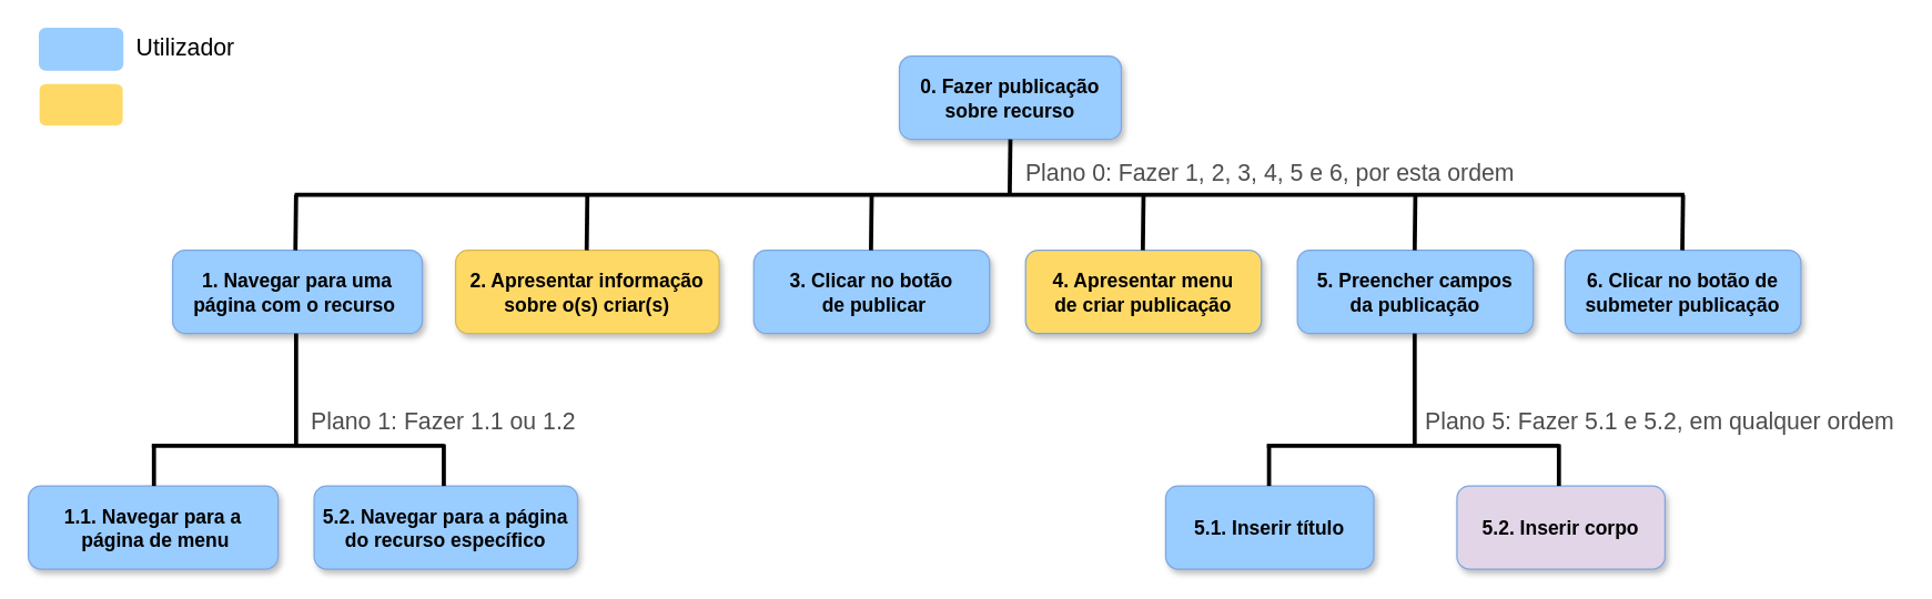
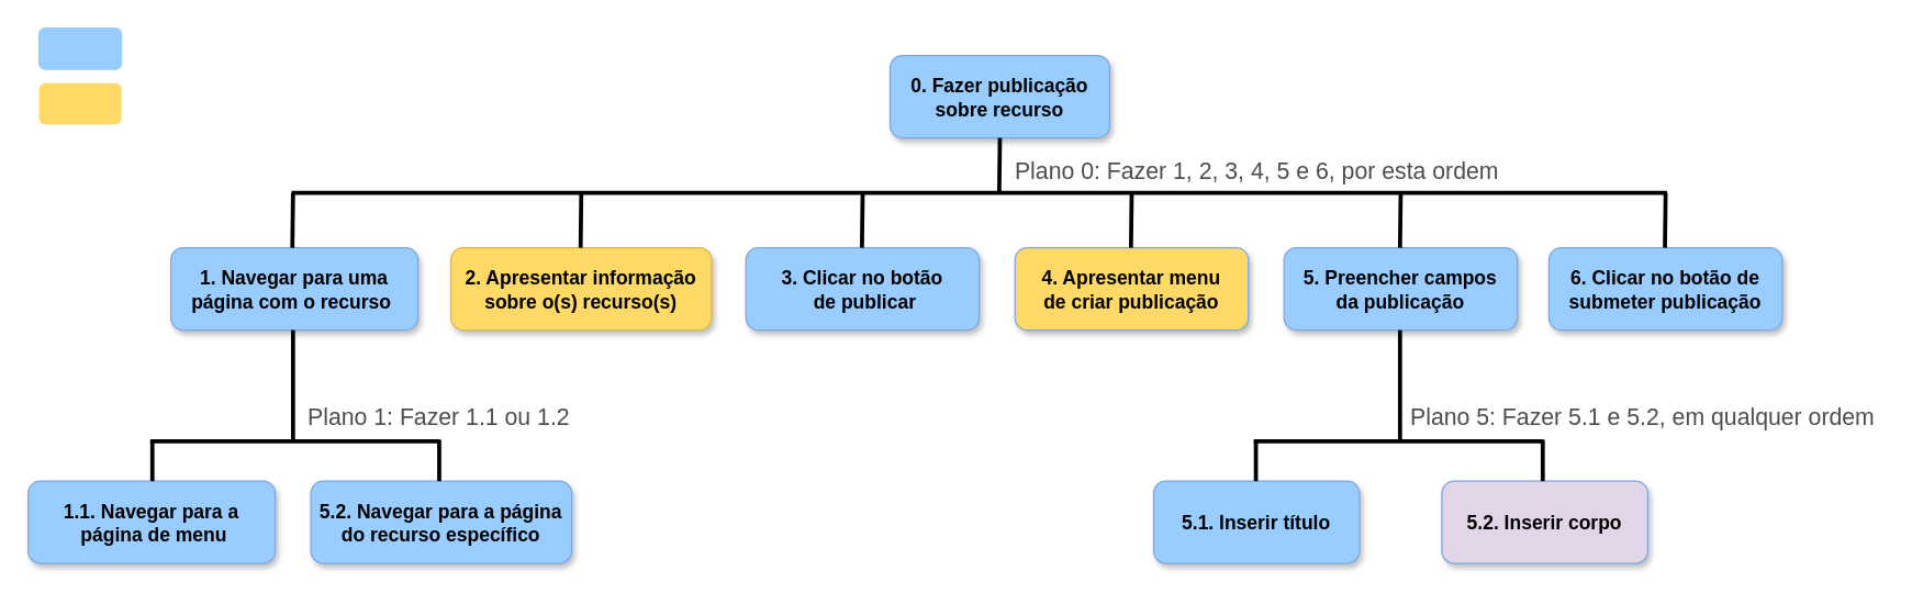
  <mxCell id="0" />
  <mxCell id="1" parent="0" />
  <mxCell id="2" value="0. Fazer publicação &#10;sobre recurso" style="rounded=1;shadow=1;fontStyle=1;fontSize=14;fillColor=#99CCFF;strokeColor=#7EA6E0;" parent="1" vertex="1"><mxGeometry x="648" y="40" width="160" height="60" as="geometry" /></mxCell>
  <mxCell id="3" value="" style="edgeStyle=elbowEdgeStyle;elbow=vertical;strokeWidth=4;endArrow=block;endFill=1;fontStyle=1;shape=link;strokeColor=none;" parent="1" source="2" edge="1"><mxGeometry x="22" y="165.5" width="100" height="100" as="geometry"><mxPoint x="30" y="125.5" as="sourcePoint" /><mxPoint x="780" y="205.5" as="targetPoint" /></mxGeometry></mxCell>
  <mxCell id="4" value="" style="endArrow=none;html=1;strokeColor=#000000;strokeWidth=3;" edge="1" parent="1"><mxGeometry width="50" height="50" relative="1" as="geometry"><mxPoint x="212" y="140" as="sourcePoint" /><mxPoint x="1214" y="140" as="targetPoint" /></mxGeometry></mxCell>
  <mxCell id="5" value="1. Navegar para uma&#10;página com o recurso " style="rounded=1;shadow=1;fontStyle=1;fontSize=14;fillColor=#99CCFF;strokeColor=#7EA6E0;" vertex="1" parent="1"><mxGeometry x="124" y="180" width="180" height="60" as="geometry" /></mxCell>
  <mxCell id="6" value="" style="endArrow=none;html=1;strokeColor=#000000;strokeWidth=3;" edge="1" parent="1"><mxGeometry width="50" height="50" relative="1" as="geometry"><mxPoint x="212.5" y="180" as="sourcePoint" /><mxPoint x="213" y="140" as="targetPoint" /></mxGeometry></mxCell>
  <mxCell id="7" value="" style="endArrow=none;html=1;strokeColor=#000000;strokeWidth=3;" edge="1" parent="1"><mxGeometry width="50" height="50" relative="1" as="geometry"><mxPoint x="213" y="320" as="sourcePoint" /><mxPoint x="213" y="240" as="targetPoint" /></mxGeometry></mxCell>
  <mxCell id="8" value="1.1. Navegar para a&#10; página de menu" style="rounded=1;shadow=1;fontStyle=1;fontSize=14;fillColor=#99CCFF;strokeColor=#7EA6E0;" vertex="1" parent="1"><mxGeometry x="20" y="350" width="180" height="60" as="geometry" /></mxCell>
  <mxCell id="9" value="5.2. Navegar para a página&#10;do recurso específico" style="rounded=1;shadow=1;fontStyle=1;fontSize=14;fillColor=#99CCFF;strokeColor=#7EA6E0;" vertex="1" parent="1"><mxGeometry x="226" y="350" width="190" height="60" as="geometry" /></mxCell>
  <mxCell id="10" value="" style="endArrow=none;html=1;strokeColor=#000000;strokeWidth=3;" edge="1" parent="1"><mxGeometry width="50" height="50" relative="1" as="geometry"><mxPoint x="109" y="321" as="sourcePoint" /><mxPoint x="320" y="321" as="targetPoint" /></mxGeometry></mxCell>
  <mxCell id="11" value="" style="endArrow=none;html=1;strokeColor=#000000;strokeWidth=3;" edge="1" parent="1"><mxGeometry width="50" height="50" relative="1" as="geometry"><mxPoint x="110.5" y="350" as="sourcePoint" /><mxPoint x="110.5" y="320" as="targetPoint" /></mxGeometry></mxCell>
  <mxCell id="12" value="" style="endArrow=none;html=1;strokeColor=#000000;strokeWidth=3;" edge="1" parent="1"><mxGeometry width="50" height="50" relative="1" as="geometry"><mxPoint x="319.5" y="350" as="sourcePoint" /><mxPoint x="319.5" y="320" as="targetPoint" /></mxGeometry></mxCell>
- <mxCell id="13" value="2. Apresentar informação&#10;sobre o(s) criar(s)" style="rounded=1;shadow=1;fontStyle=1;fontSize=14;strokeColor=#d6b656;fillColor=#FFD966;" vertex="1" parent="1"><mxGeometry x="328" y="180" width="190" height="60" as="geometry" /></mxCell>
+ <mxCell id="13" value="2. Apresentar informação&#10;sobre o(s) recurso(s)" style="rounded=1;shadow=1;fontStyle=1;fontSize=14;strokeColor=#d6b656;fillColor=#FFD966;" vertex="1" parent="1"><mxGeometry x="328" y="180" width="190" height="60" as="geometry" /></mxCell>
  <mxCell id="14" value="" style="endArrow=none;html=1;strokeColor=#000000;strokeWidth=3;" edge="1" parent="1"><mxGeometry width="50" height="50" relative="1" as="geometry"><mxPoint x="422.5" y="180" as="sourcePoint" /><mxPoint x="423" y="140" as="targetPoint" /></mxGeometry></mxCell>
  <mxCell id="15" value="3. Clicar no botão&#10; de publicar" style="rounded=1;shadow=1;fontStyle=1;fontSize=14;fillColor=#99CCFF;strokeColor=#7EA6E0;" vertex="1" parent="1"><mxGeometry x="543" y="180" width="170" height="60" as="geometry" /></mxCell>
  <mxCell id="16" value="" style="endArrow=none;html=1;strokeColor=#000000;strokeWidth=3;" edge="1" parent="1"><mxGeometry width="50" height="50" relative="1" as="geometry"><mxPoint x="627.5" y="180" as="sourcePoint" /><mxPoint x="628" y="140" as="targetPoint" /></mxGeometry></mxCell>
  <mxCell id="17" value="" style="rounded=1;whiteSpace=wrap;html=1;strokeColor=#99CCFF;fillColor=#99CCFF;" vertex="1" parent="1"><mxGeometry x="28" y="20" width="60" height="30" as="geometry" /></mxCell>
- <mxCell id="18" value="Utilizador" style="text;html=1;align=center;verticalAlign=middle;resizable=0;points=[];autosize=1;fontSize=17;" vertex="1" parent="1"><mxGeometry x="88" y="20" width="90" height="30" as="geometry" /></mxCell>
  <mxCell id="19" value="" style="rounded=1;whiteSpace=wrap;html=1;fillColor=#FFD966;strokeColor=none;" vertex="1" parent="1"><mxGeometry x="28" y="60" width="60" height="30" as="geometry" /></mxCell>
  <mxCell id="20" value="4. Apresentar menu&#10;de criar publicação" style="rounded=1;shadow=1;fontStyle=1;fontSize=14;strokeColor=#7EA6E0;fillColor=#FFD966;" vertex="1" parent="1"><mxGeometry x="739" y="180" width="170" height="60" as="geometry" /></mxCell>
  <mxCell id="21" value="" style="endArrow=none;html=1;strokeColor=#000000;strokeWidth=3;" edge="1" parent="1"><mxGeometry width="50" height="50" relative="1" as="geometry"><mxPoint x="823.5" y="180" as="sourcePoint" /><mxPoint x="824" y="140" as="targetPoint" /></mxGeometry></mxCell>
  <mxCell id="22" value="5. Preencher campos&#10;da publicação" style="rounded=1;shadow=1;fontStyle=1;fontSize=14;fillColor=#99CCFF;strokeColor=#7EA6E0;" vertex="1" parent="1"><mxGeometry x="935" y="180" width="170" height="60" as="geometry" /></mxCell>
  <mxCell id="23" value="" style="endArrow=none;html=1;strokeColor=#000000;strokeWidth=3;" edge="1" parent="1"><mxGeometry width="50" height="50" relative="1" as="geometry"><mxPoint x="1019.5" y="180" as="sourcePoint" /><mxPoint x="1020" y="140" as="targetPoint" /></mxGeometry></mxCell>
  <mxCell id="24" value="5.1. Inserir título" style="rounded=1;shadow=1;fontStyle=1;fontSize=14;fillColor=#99CCFF;strokeColor=#7EA6E0;" vertex="1" parent="1"><mxGeometry x="840" y="350" width="150" height="60" as="geometry" /></mxCell>
  <mxCell id="25" value="5.2. Inserir corpo" style="rounded=1;shadow=1;fontStyle=1;fontSize=14;fillColor=#e1d5e7;strokeColor=#7EA6E0;" vertex="1" parent="1"><mxGeometry x="1050" y="350" width="150" height="60" as="geometry" /></mxCell>
  <mxCell id="26" value="" style="endArrow=none;html=1;strokeColor=#000000;strokeWidth=3;" edge="1" parent="1"><mxGeometry width="50" height="50" relative="1" as="geometry"><mxPoint x="913" y="321" as="sourcePoint" /><mxPoint x="1124" y="321" as="targetPoint" /></mxGeometry></mxCell>
  <mxCell id="27" value="" style="endArrow=none;html=1;strokeColor=#000000;strokeWidth=3;" edge="1" parent="1"><mxGeometry width="50" height="50" relative="1" as="geometry"><mxPoint x="914.5" y="350" as="sourcePoint" /><mxPoint x="914.5" y="320" as="targetPoint" /></mxGeometry></mxCell>
  <mxCell id="28" value="" style="endArrow=none;html=1;strokeColor=#000000;strokeWidth=3;" edge="1" parent="1"><mxGeometry width="50" height="50" relative="1" as="geometry"><mxPoint x="1123.5" y="350" as="sourcePoint" /><mxPoint x="1123.5" y="320" as="targetPoint" /></mxGeometry></mxCell>
  <mxCell id="29" value="&lt;font color=&quot;#4d4d4d&quot;&gt;Plano 1: Fazer 1.1 ou 1.2&lt;/font&gt;" style="text;html=1;align=center;verticalAlign=middle;resizable=0;points=[];autosize=1;fontSize=17;" vertex="1" parent="1"><mxGeometry x="214" y="290" width="210" height="30" as="geometry" /></mxCell>
  <mxCell id="30" value="&lt;font color=&quot;#4d4d4d&quot;&gt;Plano 0: Fazer 1, 2, 3, 4, 5 e 6, por esta ordem&lt;/font&gt;" style="text;html=1;align=center;verticalAlign=middle;resizable=0;points=[];autosize=1;fontSize=17;" vertex="1" parent="1"><mxGeometry x="730" y="110" width="370" height="30" as="geometry" /></mxCell>
  <mxCell id="31" value="&lt;font color=&quot;#4d4d4d&quot;&gt;Plano 5: Fazer 5.1 e 5.2, em qualquer ordem&lt;/font&gt;" style="text;html=1;align=center;verticalAlign=middle;resizable=0;points=[];autosize=1;fontSize=17;" vertex="1" parent="1"><mxGeometry x="1021" y="290" width="350" height="30" as="geometry" /></mxCell>
  <mxCell id="32" value="" style="endArrow=none;html=1;strokeColor=#000000;strokeWidth=3;" edge="1" parent="1"><mxGeometry width="50" height="50" relative="1" as="geometry"><mxPoint x="1019.5" y="320" as="sourcePoint" /><mxPoint x="1019.5" y="240" as="targetPoint" /></mxGeometry></mxCell>
  <mxCell id="33" value="6. Clicar no botão de&#10;submeter publicação" style="rounded=1;shadow=1;fontStyle=1;fontSize=14;fillColor=#99CCFF;strokeColor=#7EA6E0;" vertex="1" parent="1"><mxGeometry x="1128" y="180" width="170" height="60" as="geometry" /></mxCell>
  <mxCell id="34" value="" style="endArrow=none;html=1;strokeColor=#000000;strokeWidth=3;" edge="1" parent="1"><mxGeometry width="50" height="50" relative="1" as="geometry"><mxPoint x="1212.5" y="180" as="sourcePoint" /><mxPoint x="1213" y="140" as="targetPoint" /></mxGeometry></mxCell>
  <mxCell id="35" value="" style="endArrow=none;html=1;strokeColor=#000000;strokeWidth=3;" edge="1" parent="1"><mxGeometry width="50" height="50" relative="1" as="geometry"><mxPoint x="727.5" y="140" as="sourcePoint" /><mxPoint x="728" y="100" as="targetPoint" /></mxGeometry></mxCell>
